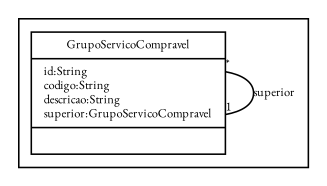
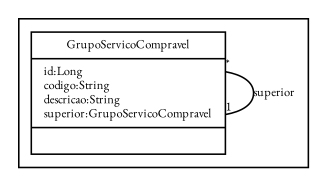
  digraph {
    fontname="EB Garamond"
    fontsize=8
-   n1 [fontname="EB Garamond" fontsize=8 label="{GrupoServicoCompravel|id:String\lcodigo:String\ldescricao:String\lsuperior:GrupoServicoCompravel\l|\l}" shape=record]
+   n1 [fontname="EB Garamond" fontsize=8 label="{GrupoServicoCompravel|id:Long\lcodigo:String\ldescricao:String\lsuperior:GrupoServicoCompravel\l|\l}" shape=record]
    subgraph cluster_1 {
      n1
    }
    n1 -> n1 [arrowhead=none fontname="EB Garamond" fontsize=8 headlabel=1 label=superior taillabel="*"]
  }
